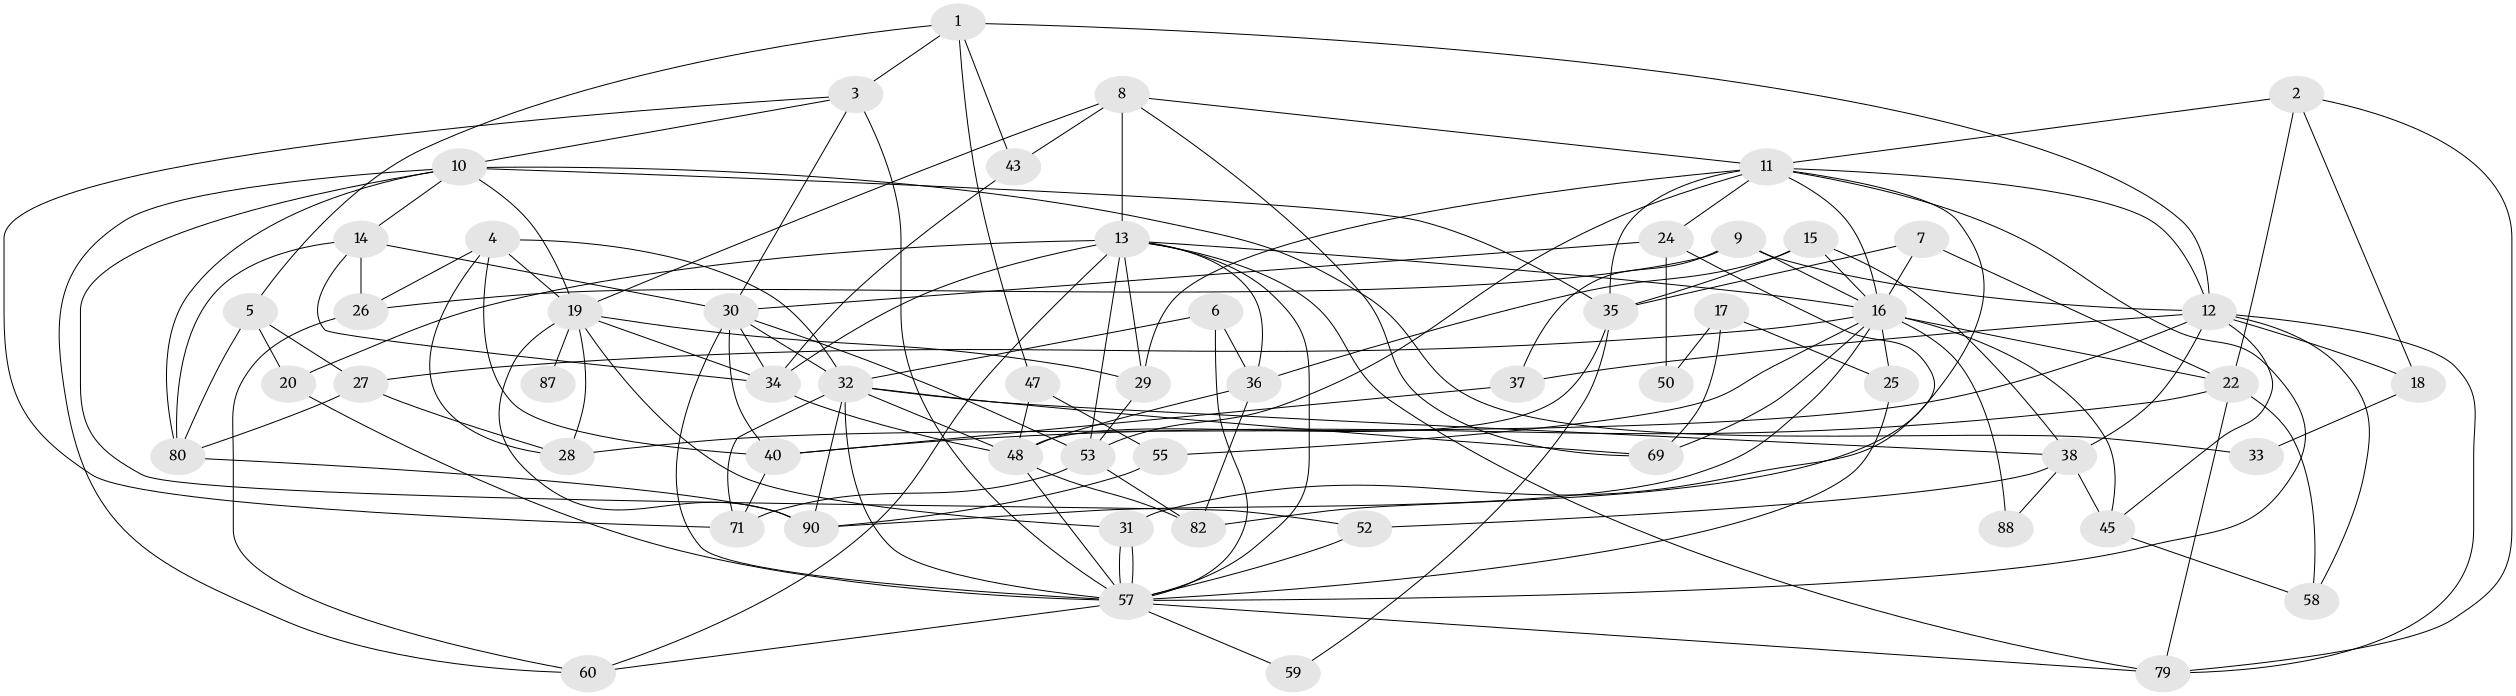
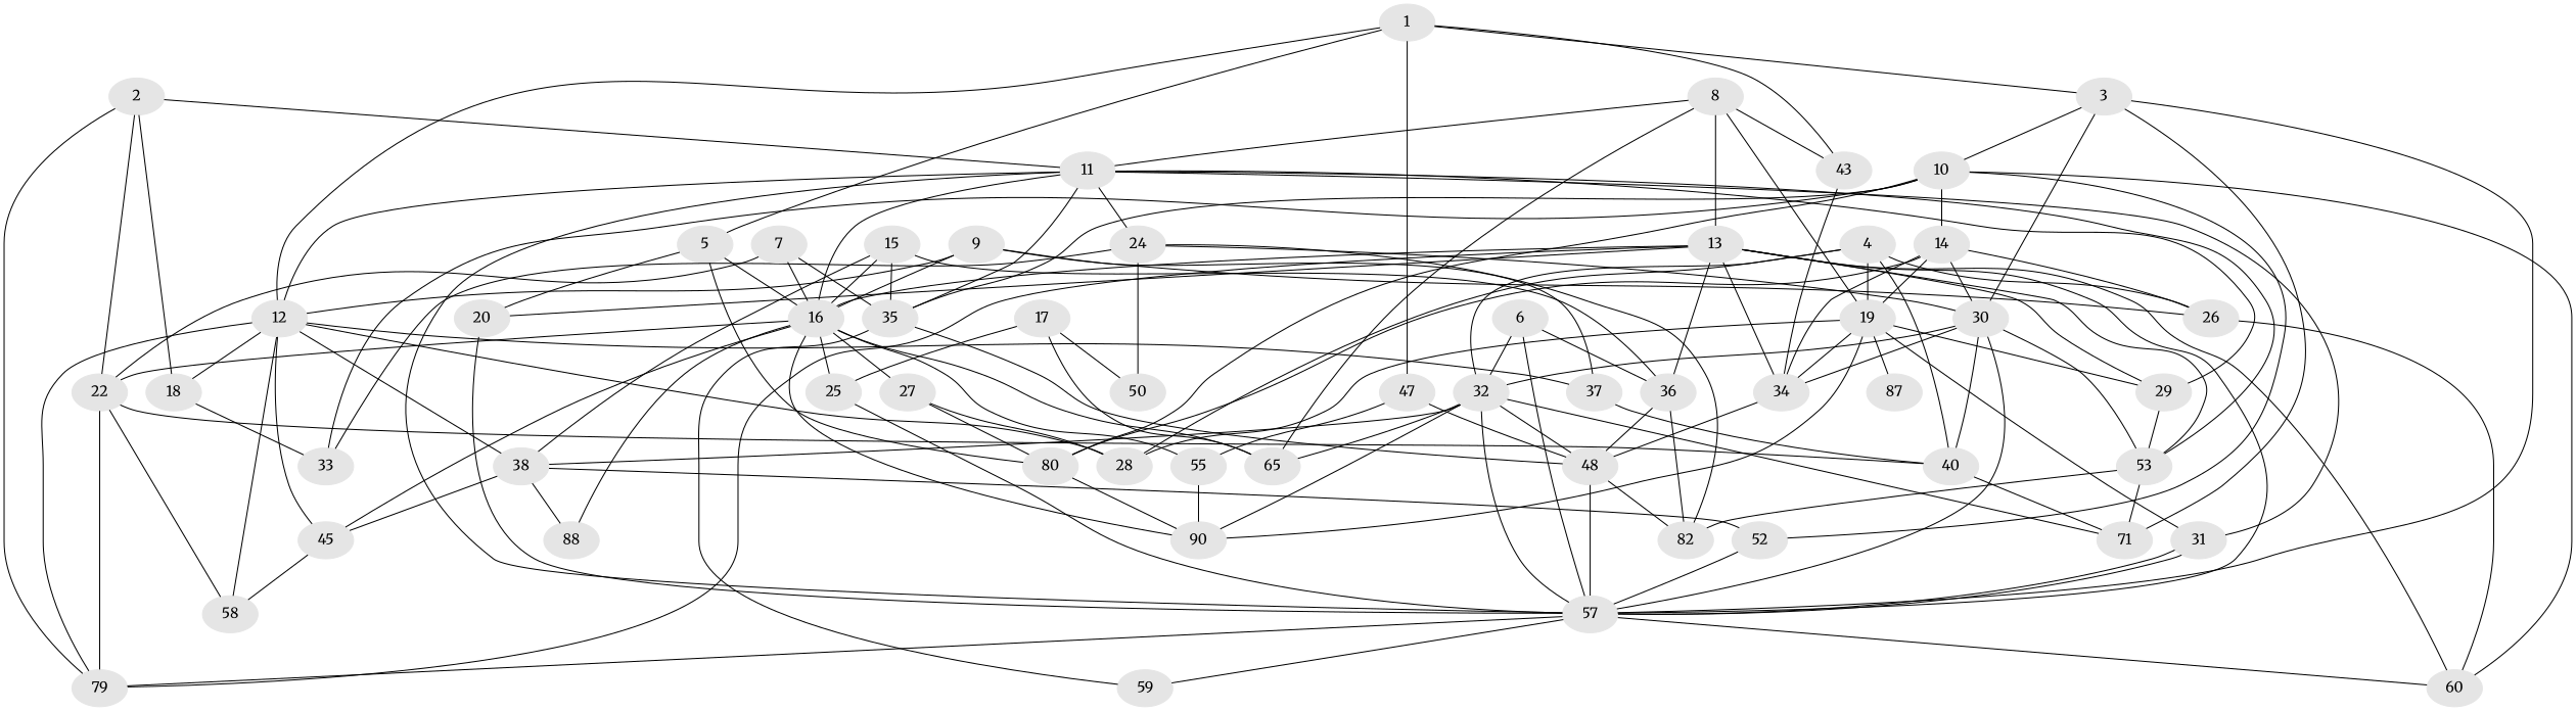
  graph {
    fontname=Merriweather
    node [color=gray90 fontname=Merriweather style=filled]
    edge [fontname=Merriweather]
    3 [super="+23"]
    10 [super="+49"]
    30 [super="+64+85"]
    57 [super="+86+83"]
    71
    1
    5 [super="+68"]
    12 [super="+69+77"]
    43
    47
    16 [super="+72+51"]
    20
    80
    18
    79
    28
    37 [super="+63"]
    38
    45
    58
    34 [super="+75"]
    55
    48 [super="+56+66"]
    11 [super="+21"]
    35 [super="+73"]
    24 [super="+70"]
    29
    31
    53 [super="+61"]
    2
    22 [super="+93"]
    33
    40 [super="+76"]
    19 [super="+78+41"]
    14
    52
    60
    32 [super="+39"]
    59
    4 [super="+46"]
    26 [super="+96"]
    90
    87
-   65 [label=69]
+   65
    25
    27
    88
    6
    36 [super="+62"]
    82
    7
    8
    13 [super="+44"]
    9
    50
    15
    17
    3 -- 10
    3 -- 30
    3 -- 57
    3 -- 71
    10 -- 80
    10 -- 35
    10 -- 33
-   10 -- 19
+   14 -- 19
    10 -- 14
    10 -- 52
    10 -- 60
    30 -- 57
    30 -- 34
    30 -- 53
    30 -- 40 [weight=2]
    30 -- 32
    57 -- 79
    57 -- 60
    57 -- 59
    1 -- 3 [weight=2]
    1 -- 5
    1 -- 12 [weight=2]
    1 -- 43
    1 -- 47
-   5 -- 27 [weight=2]
+   5 -- 16 [weight=2]
    5 -- 20
    5 -- 80
    12 -- 18
    12 -- 79
    12 -- 28
    12 -- 37
    12 -- 38 [weight=2]
    12 -- 45
    12 -- 58
    43 -- 34
    47 -- 55
    47 -- 48 [weight=2]
    16 -- 45
    16 -- 55
    16 -- 22
    16 -- 90
    16 -- 65
    16 -- 25
    16 -- 27
    16 -- 88
    20 -- 57
    80 -- 90
    18 -- 33
    37 -- 40
    38 -- 45
    38 -- 52
    38 -- 88
    45 -- 58
    34 -- 48
    55 -- 90
    48 -- 57
    48 -- 82
    11 -- 57
    11 -- 12
    11 -- 16
    11 -- 35
    11 -- 24
    11 -- 29
    11 -- 31
    11 -- 53
    35 -- 48
    35 -- 59
    24 -- 30
+   24 -- 33
    24 -- 82
    24 -- 50
    29 -- 53
    31 -- 57
    31 -- 57
    53 -- 71
    53 -- 82
    2 -- 18
    2 -- 79
    2 -- 11
    2 -- 22
    22 -- 79
    22 -- 58
    22 -- 40 [weight=2]
    40 -- 71
    19 -- 28
    19 -- 34
    19 -- 29
    19 -- 31
    19 -- 90
    19 -- 87 [weight=2]
    14 -- 30
    14 -- 80
    14 -- 34
    14 -- 26
    52 -- 57
    32 -- 57
    32 -- 71
    32 -- 38
    32 -- 48
    32 -- 90
    32 -- 65
    4 -- 28
    4 -- 40
    4 -- 19
    4 -- 32 [weight=2]
    4 -- 26 [weight=2]
    26 -- 60
    25 -- 57
    27 -- 80
    27 -- 28
    6 -- 57
    6 -- 32
    6 -- 36
    36 -- 48
    36 -- 82
    7 -- 16
    7 -- 35
    7 -- 22
    8 -- 43
    8 -- 11
    8 -- 19
    8 -- 65
    8 -- 13
    13 -- 57
    13 -- 16
    13 -- 20
    13 -- 79
    13 -- 34
    13 -- 29
    13 -- 53
    13 -- 60
    13 -- 36
    9 -- 12
    9 -- 16
    9 -- 37
    9 -- 26
    15 -- 16
    15 -- 38
    15 -- 35
    15 -- 36
    17 -- 65
    17 -- 25
    17 -- 50
  }
